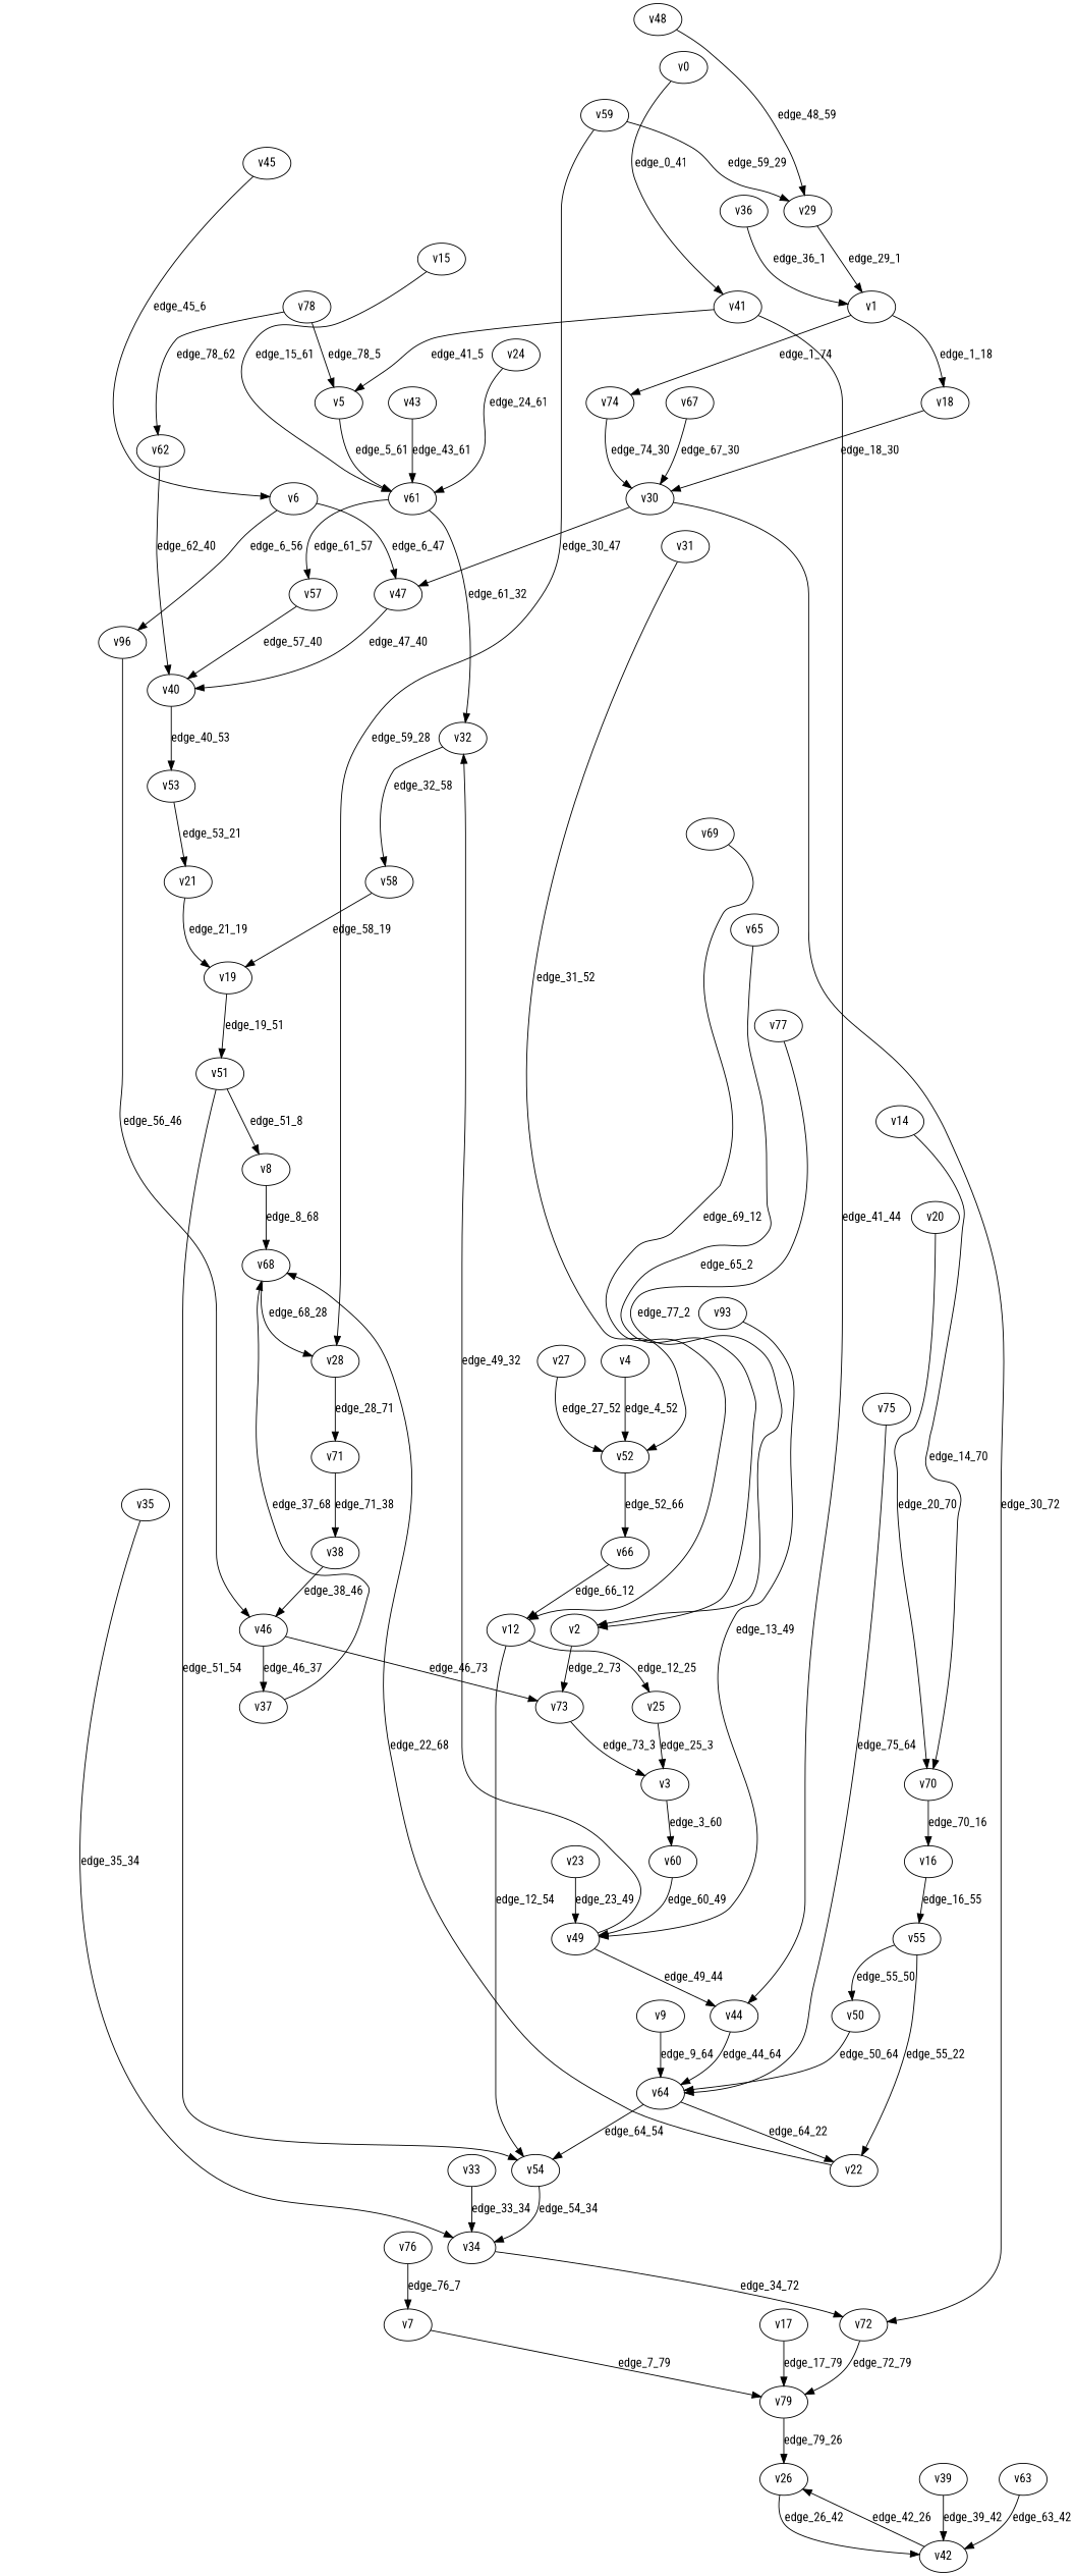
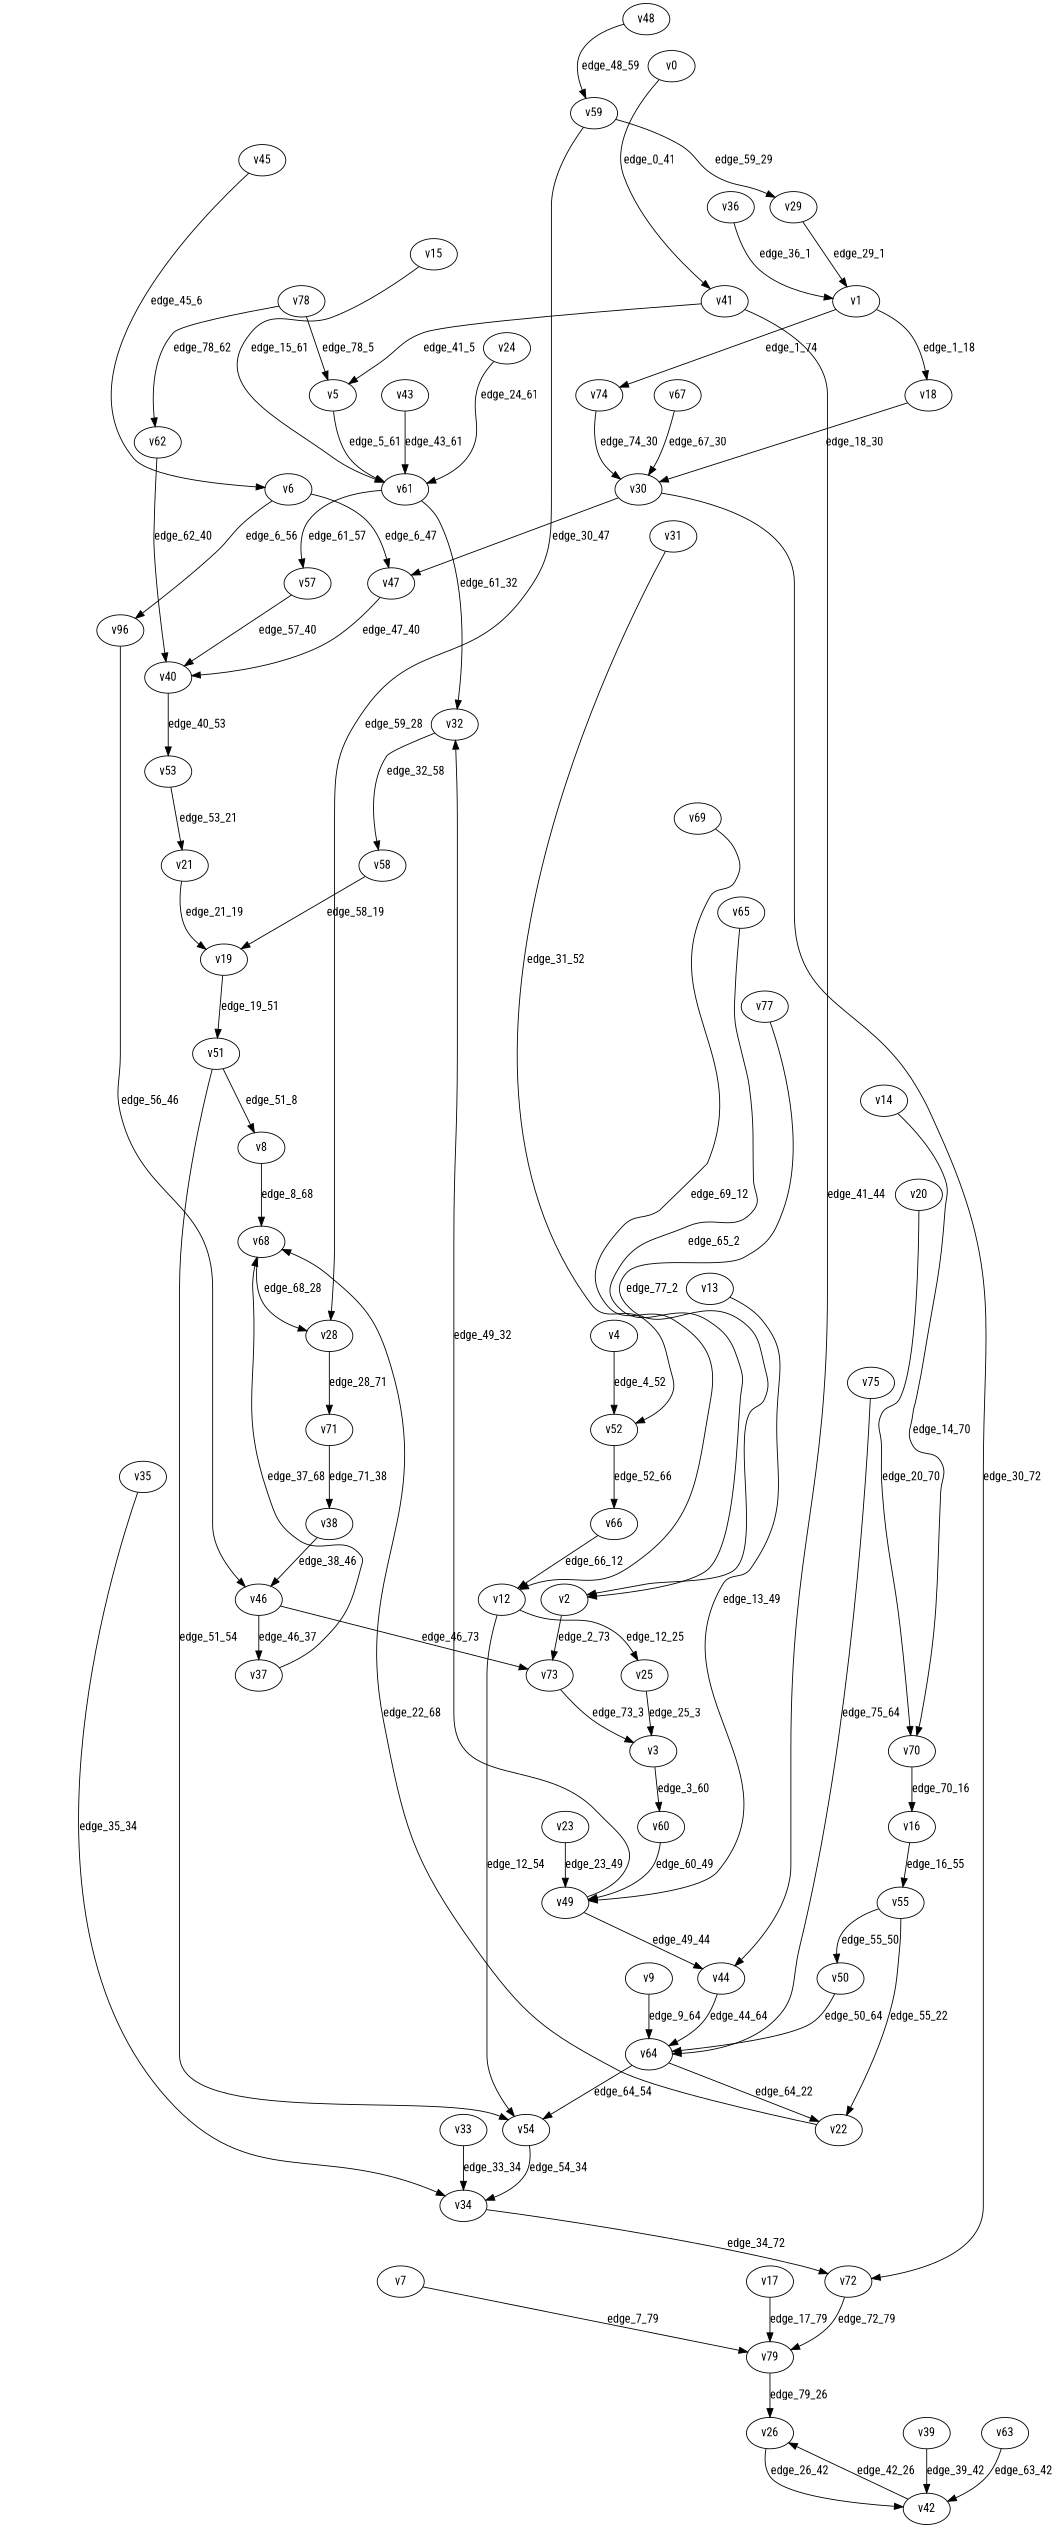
  digraph {
    fontname="Roboto Condensed"
    node [fontname="Roboto Condensed" player=1]
    edge [fontname="Roboto Condensed"]
    v41 [player=-1]
    v0
    v5
    v44
    v1 [player=-1]
    v18
    v74
    v30 [player=-1]
    v2 [player=-1]
    v73 [player=0]
    v3 [player=-1]
    v60
    v49 [player=-1]
    v52 [player=-1]
    v4
    v66
    v61 [player=-1]
    v32
    v57 [player=0]
    v6 [player=-1]
    v47
    n22 [label=v96]
    v40 [player=-1]
    v46 [player=-1]
    v79 [player=-1]
    v7
    v26
    v8 [player=0]
    v68 [player=-1]
    v28
    v64 [player=-1]
    v9
    v54 [player=0]
    v22 [player=0]
    v51 [player=-1]
    v12 [player=-1]
    v25
    v34 [player=-1]
-   v13 [player=0 label=v93]
+   v13 [player=0]
    v14 [player=0]
    v70 [player=-1]
    v16
    v15
    v55 [player=-1]
    v50 [player=0]
    v17 [player=0]
    v72
    v19
    v20 [player=0]
    v21 [player=-1]
    v23
    v24 [player=0]
    v42 [player=-1]
-   v27 [player=0]
    v71 [player=-1]
    v38
    v29 [player=0]
    v31 [player=0]
    v58 [player=-1]
    v33 [player=0]
    v35
    v36 [player=0]
    v37 [player=0]
    v39 [player=0]
    v53 [player=0]
    v43 [player=0]
    v45 [player=0]
    v48 [player=0]
    v59 [player=-1]
    v62
    v63
    v65 [player=0]
    v67
    v69 [player=0]
    v75 [player=0]
-   v76 [player=-1]
    v77
    v78 [player=-1]
    v41 -> v5 [label=edge_41_5 probability=0.339645]
    v41 -> v44 [label=edge_41_44 probability=0.660355]
    v0 -> v41 [discount=0.663662 label=edge_0_41 weight=-8.257907]
    v5 -> v61 [discount=0.799569 label=edge_5_61 weight=8.303091]
    v44 -> v64 [discount=0.125728 label=edge_44_64 weight=2.065343]
    v1 -> v18 [label=edge_1_18 probability=0.672580]
    v1 -> v74 [label=edge_1_74 probability=0.327420]
    v18 -> v30 [discount=0.213848 label=edge_18_30 weight=-0.132170]
    v74 -> v30 [discount=0.389558 label=edge_74_30 weight=8.545514]
    v30 -> v47 [label=edge_30_47 probability=0.690673]
    v30 -> v72 [label=edge_30_72 probability=0.309327]
    v2 -> v73 [label=edge_2_73 probability=1.000000]
    v73 -> v3 [discount=0.735734 label=edge_73_3 weight=-0.673761]
    v3 -> v60 [label=edge_3_60 probability=0.561958]
    v60 -> v49 [discount=0.323130 label=edge_60_49 weight=-5.273536]
    v49 -> v44 [label=edge_49_44 probability=0.692947]
    v49 -> v32 [label=edge_49_32 probability=0.307053]
    v52 -> v66 [label=edge_52_66 probability=1.000000]
    v4 -> v52 [discount=0.827778 label=edge_4_52 weight=9.459561]
    v66 -> v12 [discount=0.352366 label=edge_66_12 weight=0.005862]
    v61 -> v32 [label=edge_61_32 probability=0.679520]
    v61 -> v57 [label=edge_61_57 probability=0.320480]
    v32 -> v58 [discount=0.370670 label=edge_32_58 weight=-5.287720]
    v57 -> v40 [discount=0.579295 label=edge_57_40 weight=-7.200814]
    v6 -> v47 [label=edge_6_47 probability=0.603340]
    v6 -> n22 [label=edge_6_56 probability=0.396660]
    v47 -> v40 [discount=0.461810 label=edge_47_40 weight=-5.436935]
    n22 -> v46 [discount=0.770648 label=edge_56_46 weight=1.864261]
    v40 -> v53 [label=edge_40_53 probability=1.000000]
    v46 -> v73 [label=edge_46_73 probability=0.687523]
    v46 -> v37 [label=edge_46_37 probability=0.312477]
    v79 -> v26 [label=edge_79_26 probability=1.000000]
    v7 -> v79 [discount=0.186856 label=edge_7_79 weight=-4.471014]
    v26 -> v42 [discount=0.454793 label=edge_26_42 weight=6.337020]
    v8 -> v68 [discount=0.114665 label=edge_8_68 weight=8.499360]
    v68 -> v28 [label=edge_68_28 probability=1.000000]
    v28 -> v71 [discount=0.331565 label=edge_28_71 weight=4.670883]
    v64 -> v54 [label=edge_64_54 probability=0.579371]
    v64 -> v22 [label=edge_64_22 probability=0.420629]
    v9 -> v64 [discount=0.216180 label=edge_9_64 weight=5.708063]
    v54 -> v34 [discount=0.230588 label=edge_54_34 weight=-5.945362]
    v22 -> v68 [discount=0.794579 label=edge_22_68 weight=-4.147570]
    v51 -> v8 [label=edge_51_8 probability=0.620190]
    v51 -> v54 [label=edge_51_54 probability=0.379810]
    v12 -> v54 [label=edge_12_54 probability=0.446900]
    v12 -> v25 [label=edge_12_25 probability=0.553100]
    v25 -> v3 [discount=0.333951 label=edge_25_3 weight=1.041783]
    v34 -> v72 [label=edge_34_72 probability=1.000000]
    v13 -> v49 [discount=0.463822 label=edge_13_49 weight=0.902360]
    v14 -> v70 [discount=0.199994 label=edge_14_70 weight=-1.476525]
    v70 -> v16 [label=edge_70_16 probability=1.000000]
    v16 -> v55 [discount=0.775932 label=edge_16_55 weight=-0.095861]
    v15 -> v61 [discount=0.839507 label=edge_15_61 weight=-1.346756]
    v55 -> v22 [label=edge_55_22 probability=0.468411]
    v55 -> v50 [label=edge_55_50 probability=0.531589]
    v50 -> v64 [discount=0.739750 label=edge_50_64 weight=-4.600363]
    v17 -> v79 [discount=0.610095 label=edge_17_79 weight=9.574596]
    v72 -> v79 [discount=0.763098 label=edge_72_79 weight=6.813857]
    v19 -> v51 [discount=0.557051 label=edge_19_51 weight=-9.267975]
    v20 -> v70 [discount=0.340078 label=edge_20_70 weight=0.755988]
    v21 -> v19 [label=edge_21_19 probability=1.000000]
    v23 -> v49 [discount=0.206626 label=edge_23_49 weight=8.647643]
    v24 -> v61 [discount=0.890684 label=edge_24_61 weight=-4.414923]
    v42 -> v26 [label=edge_42_26 probability=1.000000]
-   v27 -> v52 [discount=0.798165 label=edge_27_52 weight=2.016035]
    v71 -> v38 [label=edge_71_38 probability=0.328081]
    v38 -> v46 [discount=0.747046 label=edge_38_46 weight=-5.768015]
    v29 -> v1 [discount=0.875756 label=edge_29_1 weight=-9.681936]
    v31 -> v52 [discount=0.710166 label=edge_31_52 weight=-7.074960]
    v58 -> v19 [label=edge_58_19 probability=1.000000]
    v33 -> v34 [discount=0.371405 label=edge_33_34 weight=8.592958]
    v35 -> v34 [discount=0.403233 label=edge_35_34 weight=-2.799909]
    v36 -> v1 [discount=0.219845 label=edge_36_1 weight=1.033448]
    v37 -> v68 [discount=0.536628 label=edge_37_68 weight=-1.051293]
    v39 -> v42 [discount=0.325997 label=edge_39_42 weight=3.320451]
    v53 -> v21 [discount=0.768343 label=edge_53_21 weight=-6.601793]
    v43 -> v61 [discount=0.814360 label=edge_43_61 weight=9.804032]
    v45 -> v6 [discount=0.545985 label=edge_45_6 weight=-1.491522]
-   v48 -> v29 [discount=0.702883 label=edge_48_59 weight=-0.182256]
+   v48 -> v59 [discount=0.702883 label=edge_48_59 weight=-0.182256]
    v59 -> v28 [label=edge_59_28 probability=0.516706]
    v59 -> v29 [label=edge_59_29 probability=0.483294]
    v62 -> v40 [discount=0.565750 label=edge_62_40 weight=1.585138]
    v63 -> v42 [discount=0.772619 label=edge_63_42 weight=9.710895]
    v65 -> v2 [discount=0.433086 label=edge_65_2 weight=-1.154867]
    v67 -> v30 [discount=0.382780 label=edge_67_30 weight=8.679919]
    v69 -> v12 [discount=0.803491 label=edge_69_12 weight=-7.340989]
    v75 -> v64 [discount=0.676489 label=edge_75_64 weight=-3.442187]
-   v76 -> v7 [label=edge_76_7 probability=1.000000]
    v77 -> v2 [discount=0.776397 label=edge_77_2 weight=-8.485511]
    v78 -> v5 [label=edge_78_5 probability=0.613595]
    v78 -> v62 [label=edge_78_62 probability=0.386405]
  }
